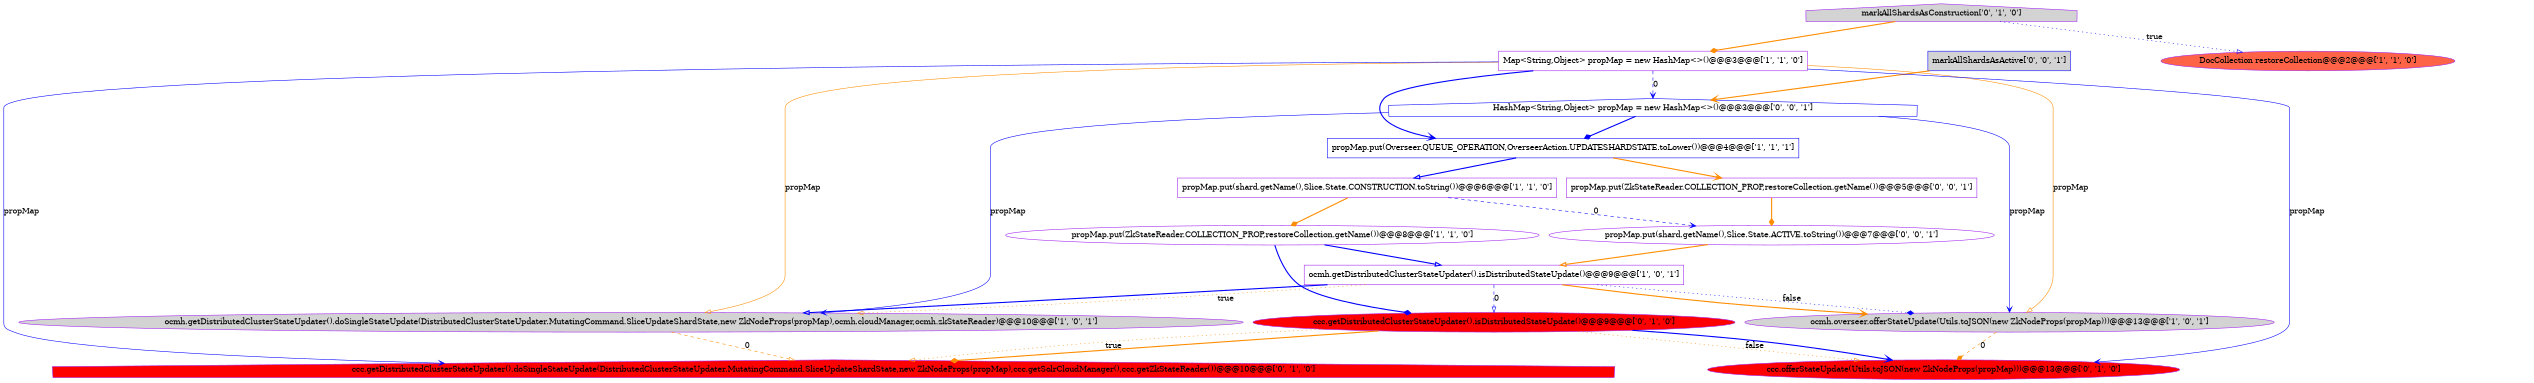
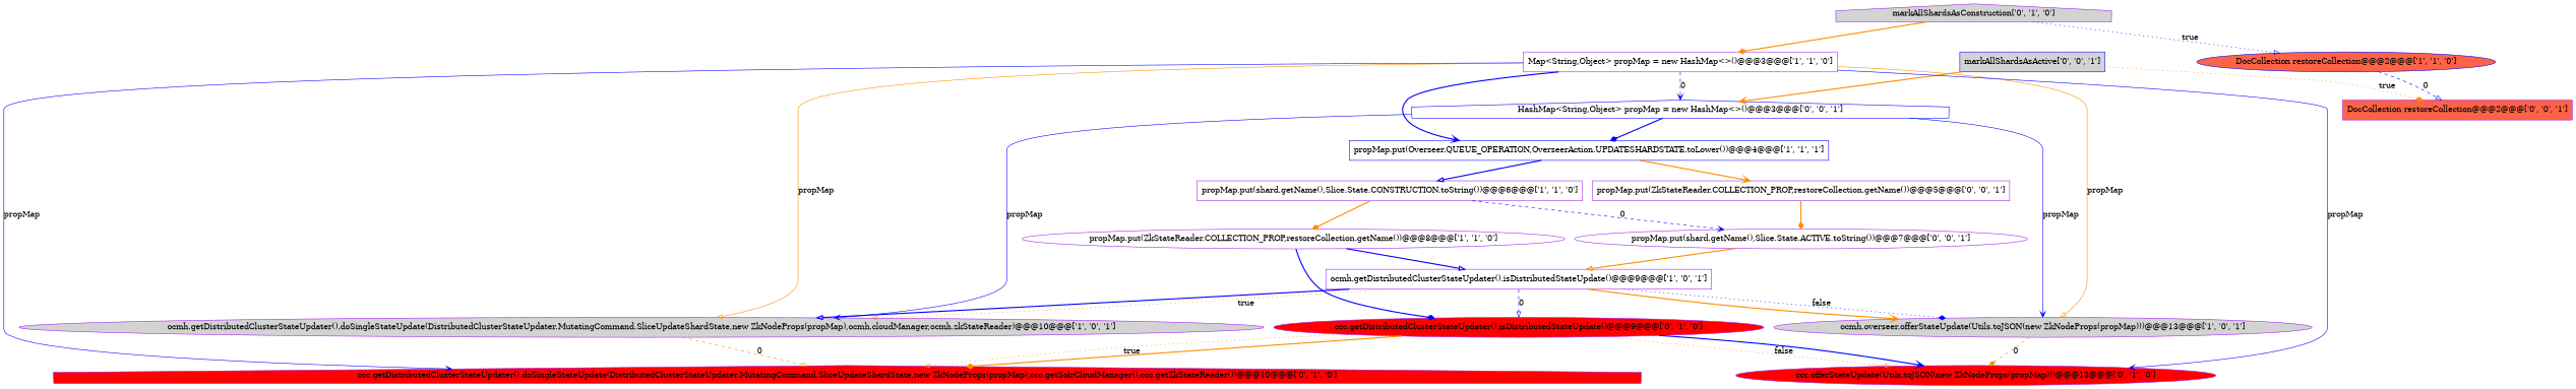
  digraph {
    node [color=purple fillcolor=white shape=ellipse style=filled]
    edge [arrowhead=onormal color=blue style=bold]
    n1 [color=blue label="HashMap<String,Object> propMap = new HashMap<>()@@@3@@@['0', '0', '1']" shape=house]
    n2 [fillcolor=lightgray label="ocmh.overseer.offerStateUpdate(Utils.toJSON(new ZkNodeProps(propMap)))@@@13@@@['1', '0', '1']"]
    n3 [fillcolor=lightgray label="ocmh.getDistributedClusterStateUpdater().doSingleStateUpdate(DistributedClusterStateUpdater.MutatingCommand.SliceUpdateShardState,new ZkNodeProps(propMap),ocmh.cloudManager,ocmh.zkStateReader)@@@10@@@['1', '0', '1']"]
    n4 [color=blue label="propMap.put(Overseer.QUEUE_OPERATION,OverseerAction.UPDATESHARDSTATE.toLower())@@@4@@@['1', '1', '1']" shape=box]
    n5 [fillcolor=red label="ccc.offerStateUpdate(Utils.toJSON(new ZkNodeProps(propMap)))@@@13@@@['0', '1', '0']"]
    n6 [fillcolor=red label="ccc.getDistributedClusterStateUpdater().doSingleStateUpdate(DistributedClusterStateUpdater.MutatingCommand.SliceUpdateShardState,new ZkNodeProps(propMap),ccc.getSolrCloudManager(),ccc.getZkStateReader())@@@10@@@['0', '1', '0']" shape=house]
    n7 [label="propMap.put(ZkStateReader.COLLECTION_PROP,restoreCollection.getName())@@@5@@@['0', '0', '1']" shape=box]
    n8 [label="propMap.put(shard.getName(),Slice.State.CONSTRUCTION.toString())@@@6@@@['1', '1', '0']" shape=box]
    n9 [color=blue fillcolor=lightgray label="markAllShardsAsActive['0', '0', '1']" shape=box]
+   n10 [fillcolor=tomato label="DocCollection restoreCollection@@@2@@@['0', '0', '1']" shape=box]
    n11 [label="Map<String,Object> propMap = new HashMap<>()@@@3@@@['1', '1', '0']" shape=box]
-   n12 [fillcolor=tomato label="DocCollection restoreCollection@@@2@@@['1', '1', '0']"]
+   n12 [color=blue fillcolor=tomato label="DocCollection restoreCollection@@@2@@@['1', '1', '0']"]
    n13 [fillcolor=red label="ccc.getDistributedClusterStateUpdater().isDistributedStateUpdate()@@@9@@@['0', '1', '0']"]
    n14 [label="propMap.put(shard.getName(),Slice.State.ACTIVE.toString())@@@7@@@['0', '0', '1']"]
    n15 [label="ocmh.getDistributedClusterStateUpdater().isDistributedStateUpdate()@@@9@@@['1', '0', '1']" shape=box]
    n16 [label="propMap.put(ZkStateReader.COLLECTION_PROP,restoreCollection.getName())@@@8@@@['1', '1', '0']"]
    n17 [fillcolor=lightgray label="markAllShardsAsConstruction['0', '1', '0']" shape=house]
    n1 -> n2 [arrowhead=vee label=propMap style=solid]
    n1 -> n3 [arrowhead=vee label=propMap style=solid]
    n1 -> n4 [arrowhead=diamond]
    n2 -> n5 [arrowhead=diamond color=darkorange label=0 style=dashed]
    n3 -> n6 [color=darkorange label=0 style=dashed]
    n4 -> n7 [arrowhead=vee color=darkorange]
    n4 -> n8
    n7 -> n14 [arrowhead=diamond color=darkorange]
    n8 -> n14 [arrowhead=vee label=0 style=dashed]
    n8 -> n16 [arrowhead=diamond color=darkorange]
    n9 -> n1 [arrowhead=vee color=darkorange]
+   n9 -> n10 [arrowhead=diamond color=darkorange label=true style=dotted]
    n11 -> n1 [arrowhead=vee label=0 style=dashed]
    n11 -> n2 [color=darkorange label=propMap style=solid]
    n11 -> n3 [color=darkorange label=propMap style=solid]
    n11 -> n4 [arrowhead=vee]
    n11 -> n5 [arrowhead=vee label=propMap style=solid]
    n11 -> n6 [arrowhead=vee label=propMap style=solid]
+   n12 -> n10 [label=0 style=dashed]
    n13 -> n5 [color=darkorange label=false style=dotted]
    n13 -> n5 [arrowhead=vee]
    n13 -> n6 [arrowhead=diamond color=darkorange]
    n13 -> n6 [color=darkorange label=true style=dotted]
    n14 -> n15 [color=darkorange]
    n15 -> n2 [arrowhead=diamond label=false style=dotted]
    n15 -> n2 [arrowhead=vee color=darkorange]
    n15 -> n3
    n15 -> n3 [color=darkorange label=true style=dotted]
    n15 -> n13 [label=0 style=dashed]
    n16 -> n13 [arrowhead=diamond]
    n16 -> n15
    n17 -> n11 [arrowhead=diamond color=darkorange]
    n17 -> n12 [label=true style=dotted]
  }
